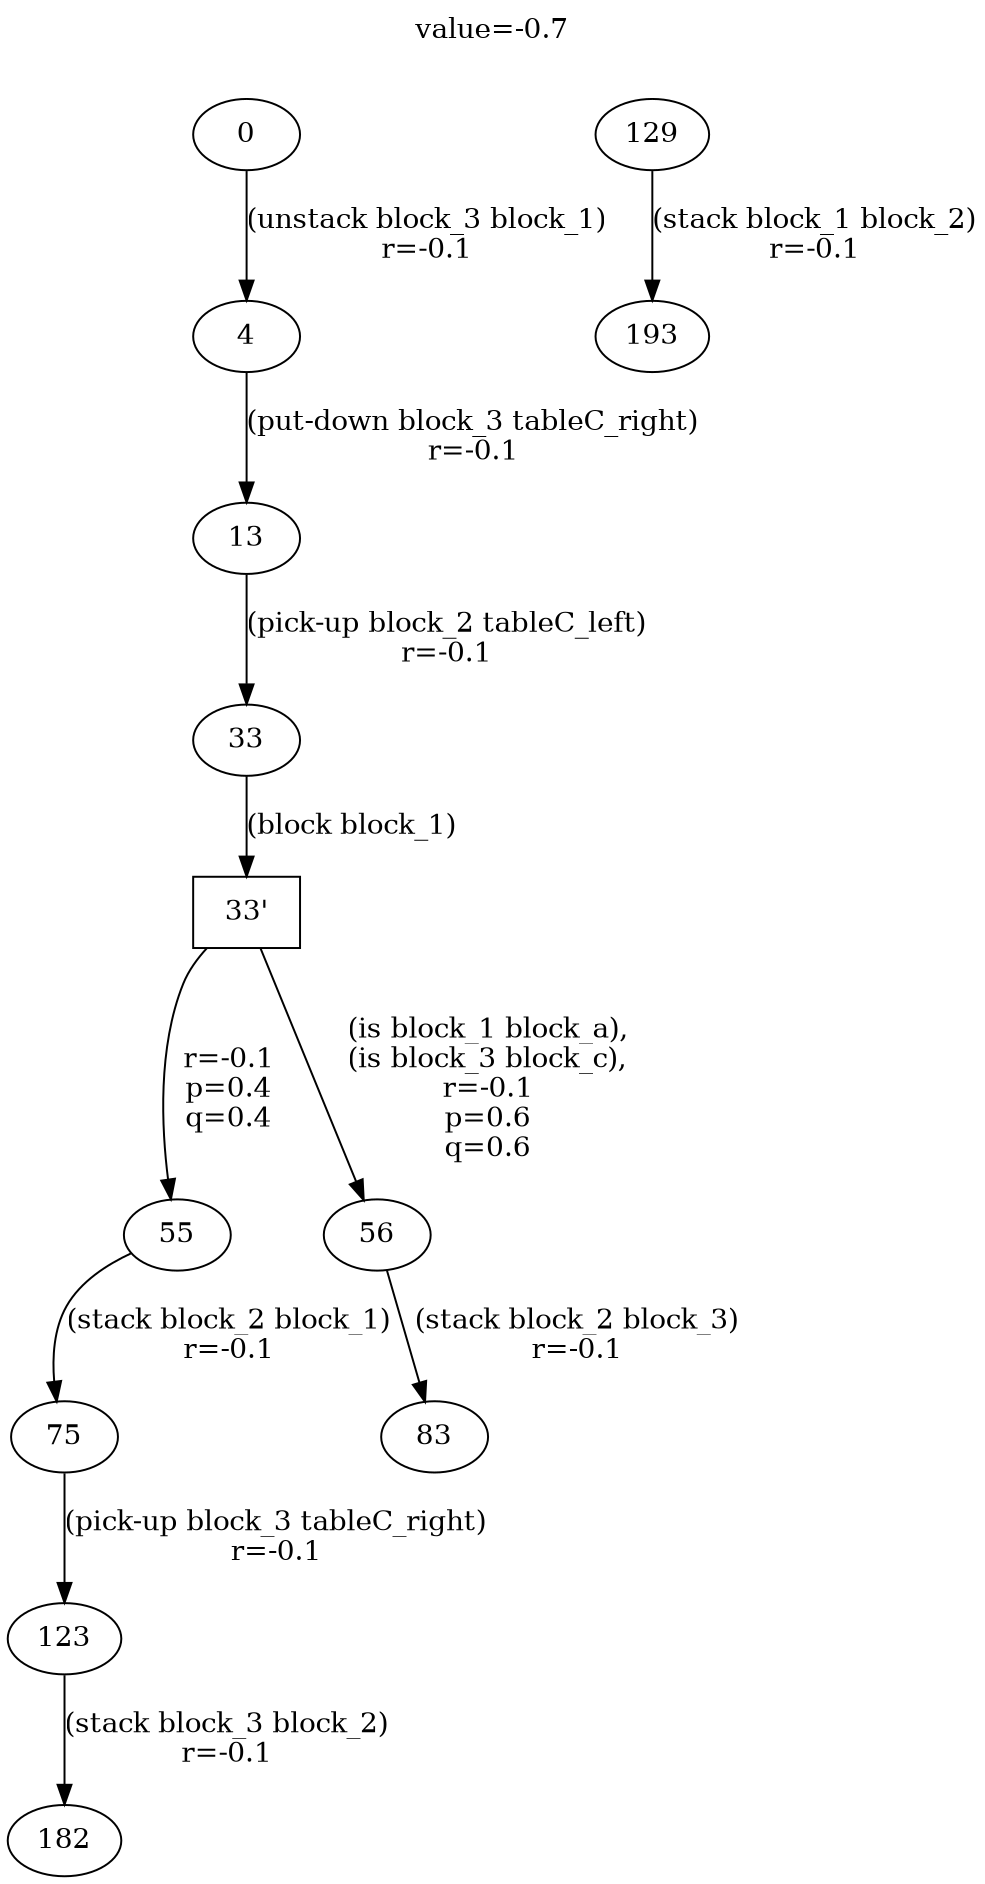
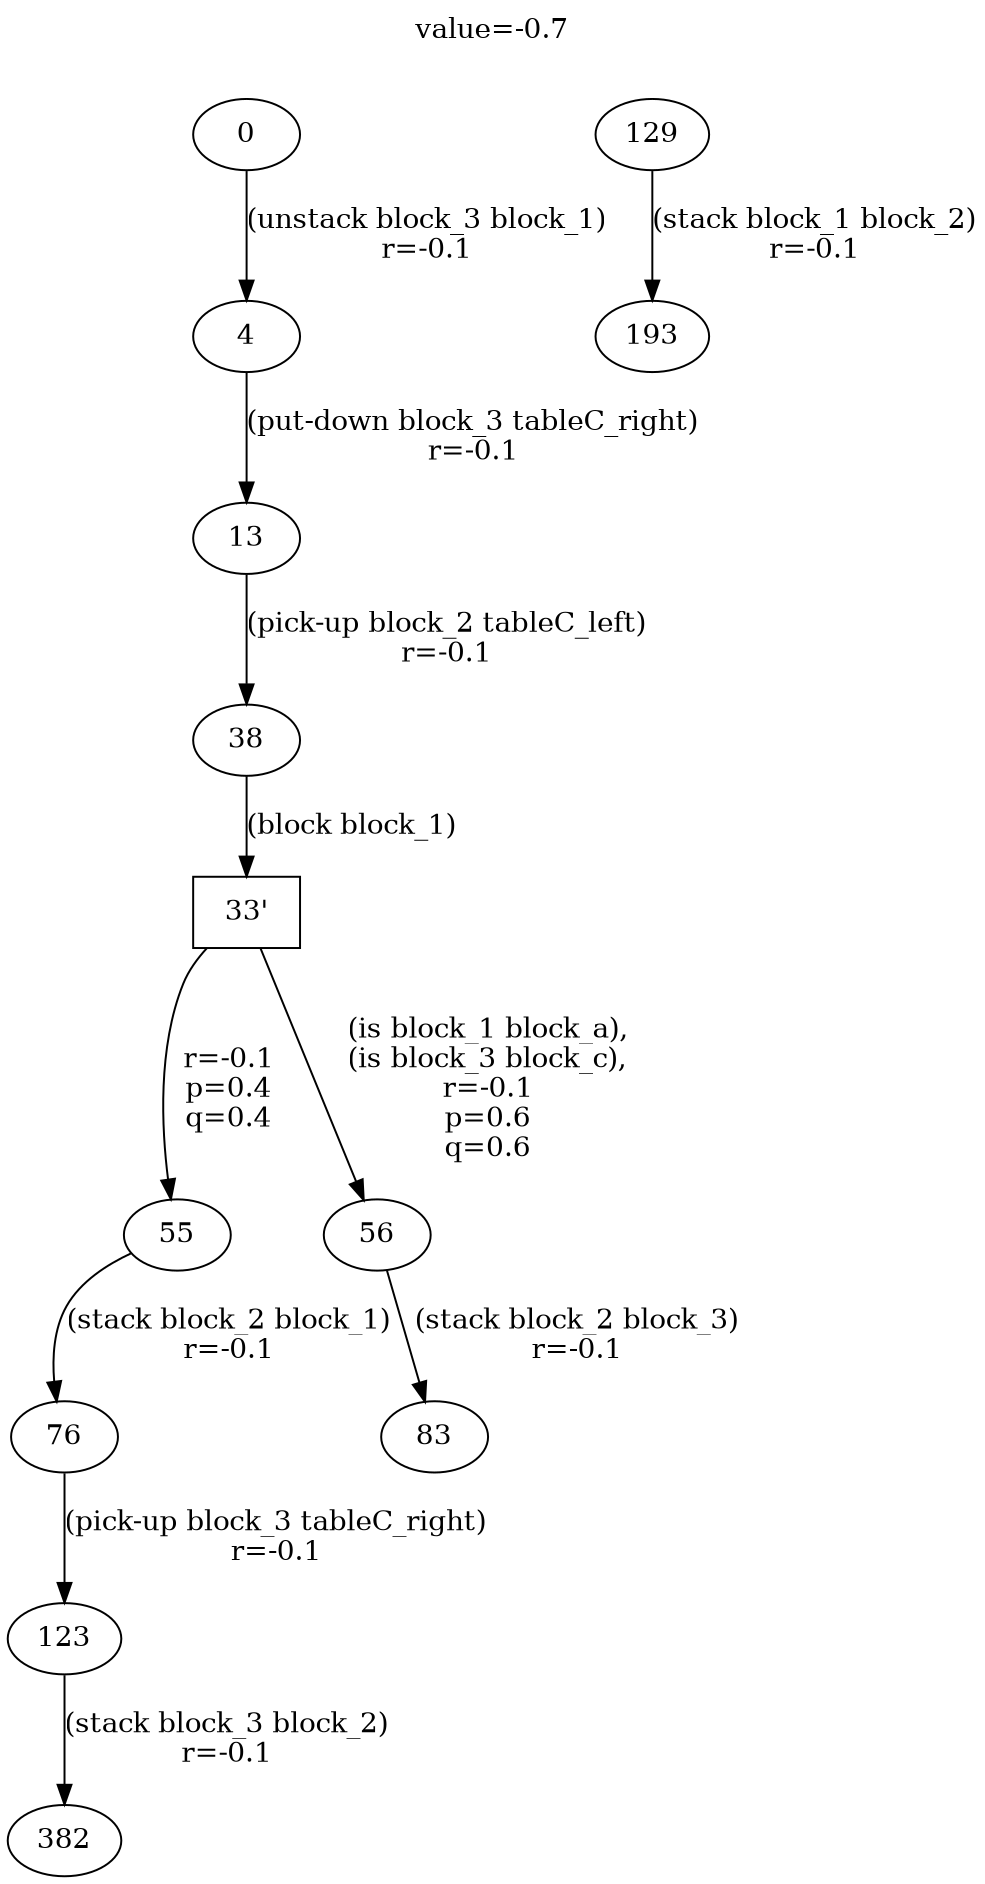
  digraph {
    label="value=-0.7"
    labelloc=top
    0
    4
    13
-   33
+   33 [label=38]
    "33'" [shape=box]
    55
    56
-   76 [label=75]
+   76
    83
    123
-   182
+   182 [label=382]
    129
    193
    0 -> 4 [label="(unstack block_3 block_1)\nr=-0.1"]
    4 -> 13 [label="(put-down block_3 tableC_right)\nr=-0.1"]
    13 -> 33 [label="(pick-up block_2 tableC_left)\nr=-0.1"]
    33 -> "33'" [label="(block block_1)"]
    "33'" -> 55 [label="\nr=-0.1\np=0.4\nq=0.4"]
    "33'" -> 56 [label="\n(is block_1 block_a),\n(is block_3 block_c),\nr=-0.1\np=0.6\nq=0.6"]
    55 -> 76 [label="(stack block_2 block_1)\nr=-0.1"]
    56 -> 83 [label="(stack block_2 block_3)\nr=-0.1"]
    76 -> 123 [label="(pick-up block_3 tableC_right)\nr=-0.1"]
    123 -> 182 [label="(stack block_3 block_2)\nr=-0.1"]
    129 -> 193 [label="(stack block_1 block_2)\nr=-0.1"]
  }
